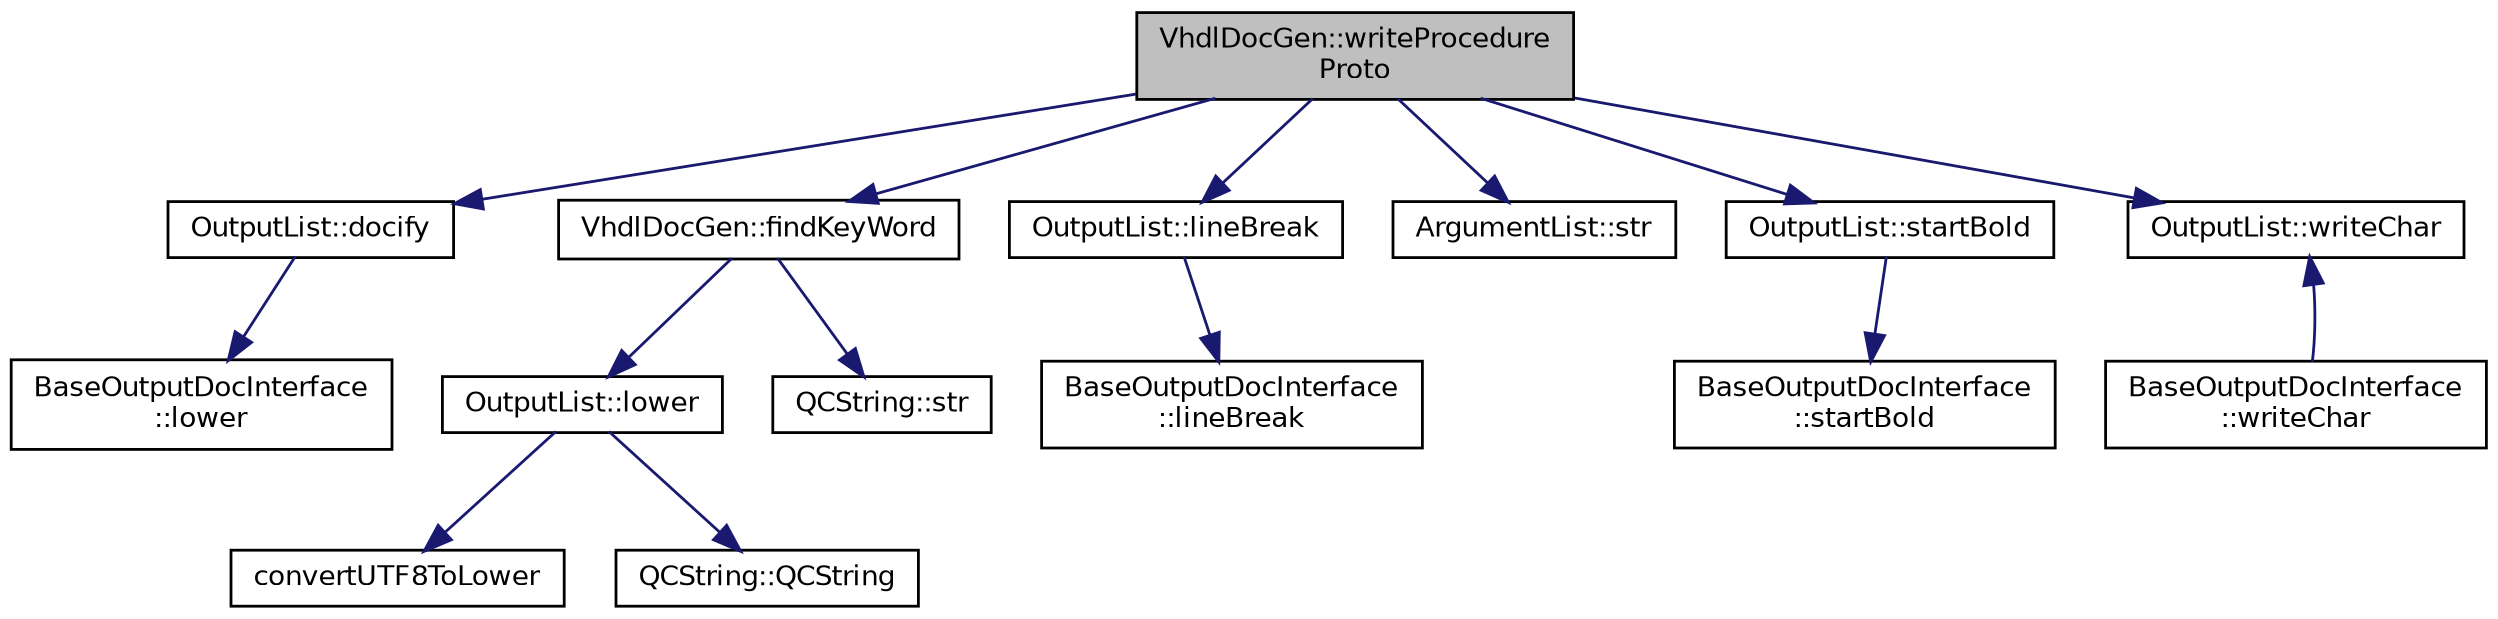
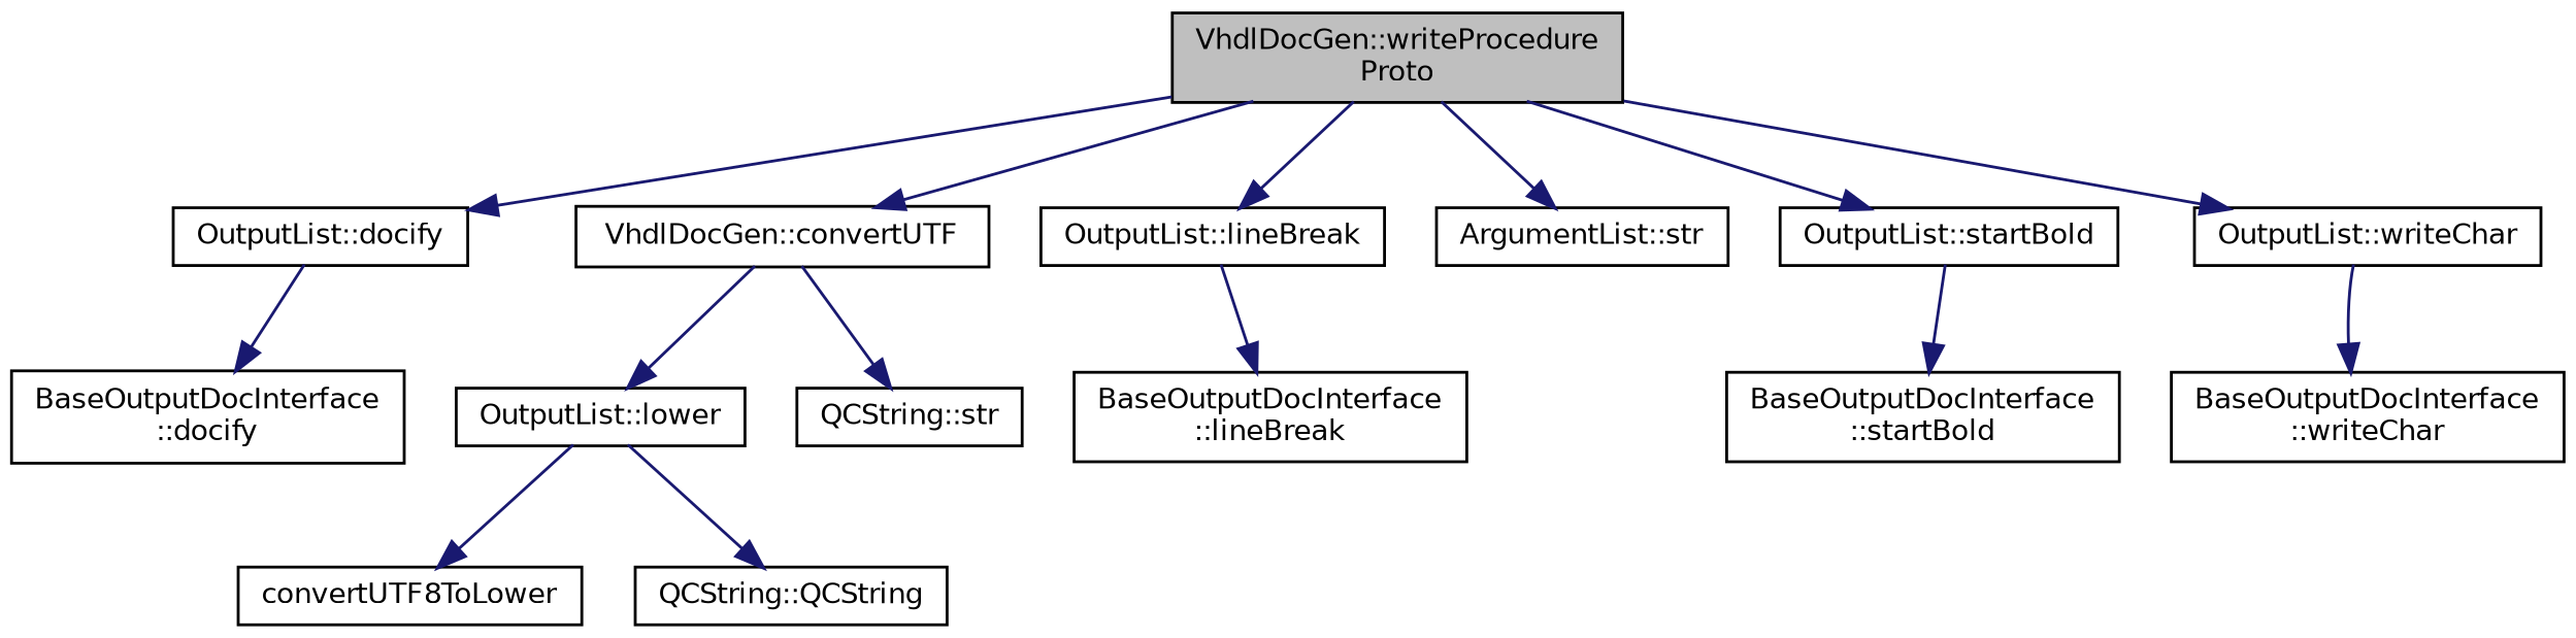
  digraph {
    rankdir=TB
    node [color=black fillcolor=white fontname=Helvetica fontsize=10 shape=record style=filled]
    edge [color=midnightblue fontname=Helvetica fontsize=10 labelfontname=Helvetica labelfontsize=10 style=solid]
    n1 [fillcolor=grey75 fontcolor=black height=0.2 label="VhdlDocGen::writeProcedure\lProto" width=0.4]
    n2 [height=0.2 label="OutputList::docify" width=0.4]
-   n3 [height=0.2 label="VhdlDocGen::findKeyWord" width=0.4]
+   n3 [height=0.2 label="VhdlDocGen::convertUTF" width=0.4]
    n4 [height=0.2 label="OutputList::lineBreak" width=0.4]
    n5 [height=0.2 label="ArgumentList::str" width=0.4]
    n6 [height=0.2 label="OutputList::startBold" width=0.4]
    n7 [height=0.2 label="OutputList::writeChar" width=0.4]
-   n8 [height=0.2 label="BaseOutputDocInterface\l::lower" width=0.4]
+   n8 [height=0.2 label="BaseOutputDocInterface\l::docify" width=0.4]
    n9 [height=0.2 label="OutputList::lower" width=0.4]
    n10 [height=0.2 label="QCString::str" width=0.4]
    n11 [height=0.2 label="BaseOutputDocInterface\l::lineBreak" width=0.4]
    n12 [height=0.2 label="BaseOutputDocInterface\l::startBold" width=0.4]
    n13 [height=0.2 label="BaseOutputDocInterface\l::writeChar" width=0.4]
    n14 [height=0.2 label=convertUTF8ToLower width=0.4]
    n15 [height=0.2 label="QCString::QCString" width=0.4]
    n1 -> n2
    n1 -> n3
    n1 -> n4
    n1 -> n5
    n1 -> n6
    n1 -> n7
    n2 -> n8
    n3 -> n9
    n3 -> n10
    n4 -> n11
    n6 -> n12
-   n13 -> n7
+   n7 -> n13
    n9 -> n14
    n9 -> n15
  }
